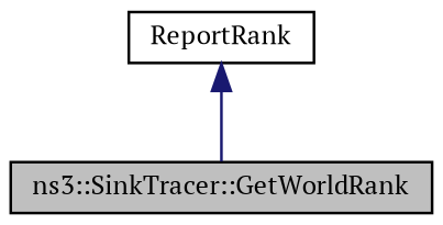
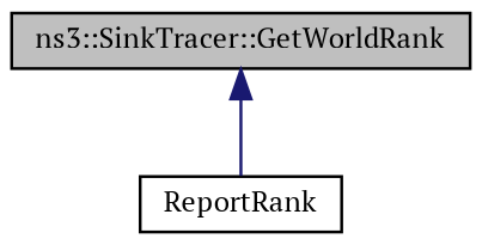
  digraph {
    rankdir=TB
    fontname="PT Serif"
    node [color=black fontname="PT Serif" fontsize=10 shape=record style=filled]
    n1 [fillcolor=grey75 fontcolor=black height=0.2 label="ns3::SinkTracer::GetWorldRank" width=0.4]
    n2 [fillcolor=white height=0.2 label=ReportRank width=0.4]
-   n2 -> n1 [color=midnightblue dir=back fontname="PT Serif" fontsize=10 labelfontname=Helvetica labelfontsize=10 style=solid]
+   n1 -> n2 [color=midnightblue dir=back fontname="PT Serif" fontsize=10 labelfontname=Helvetica labelfontsize=10 style=solid]
  }
